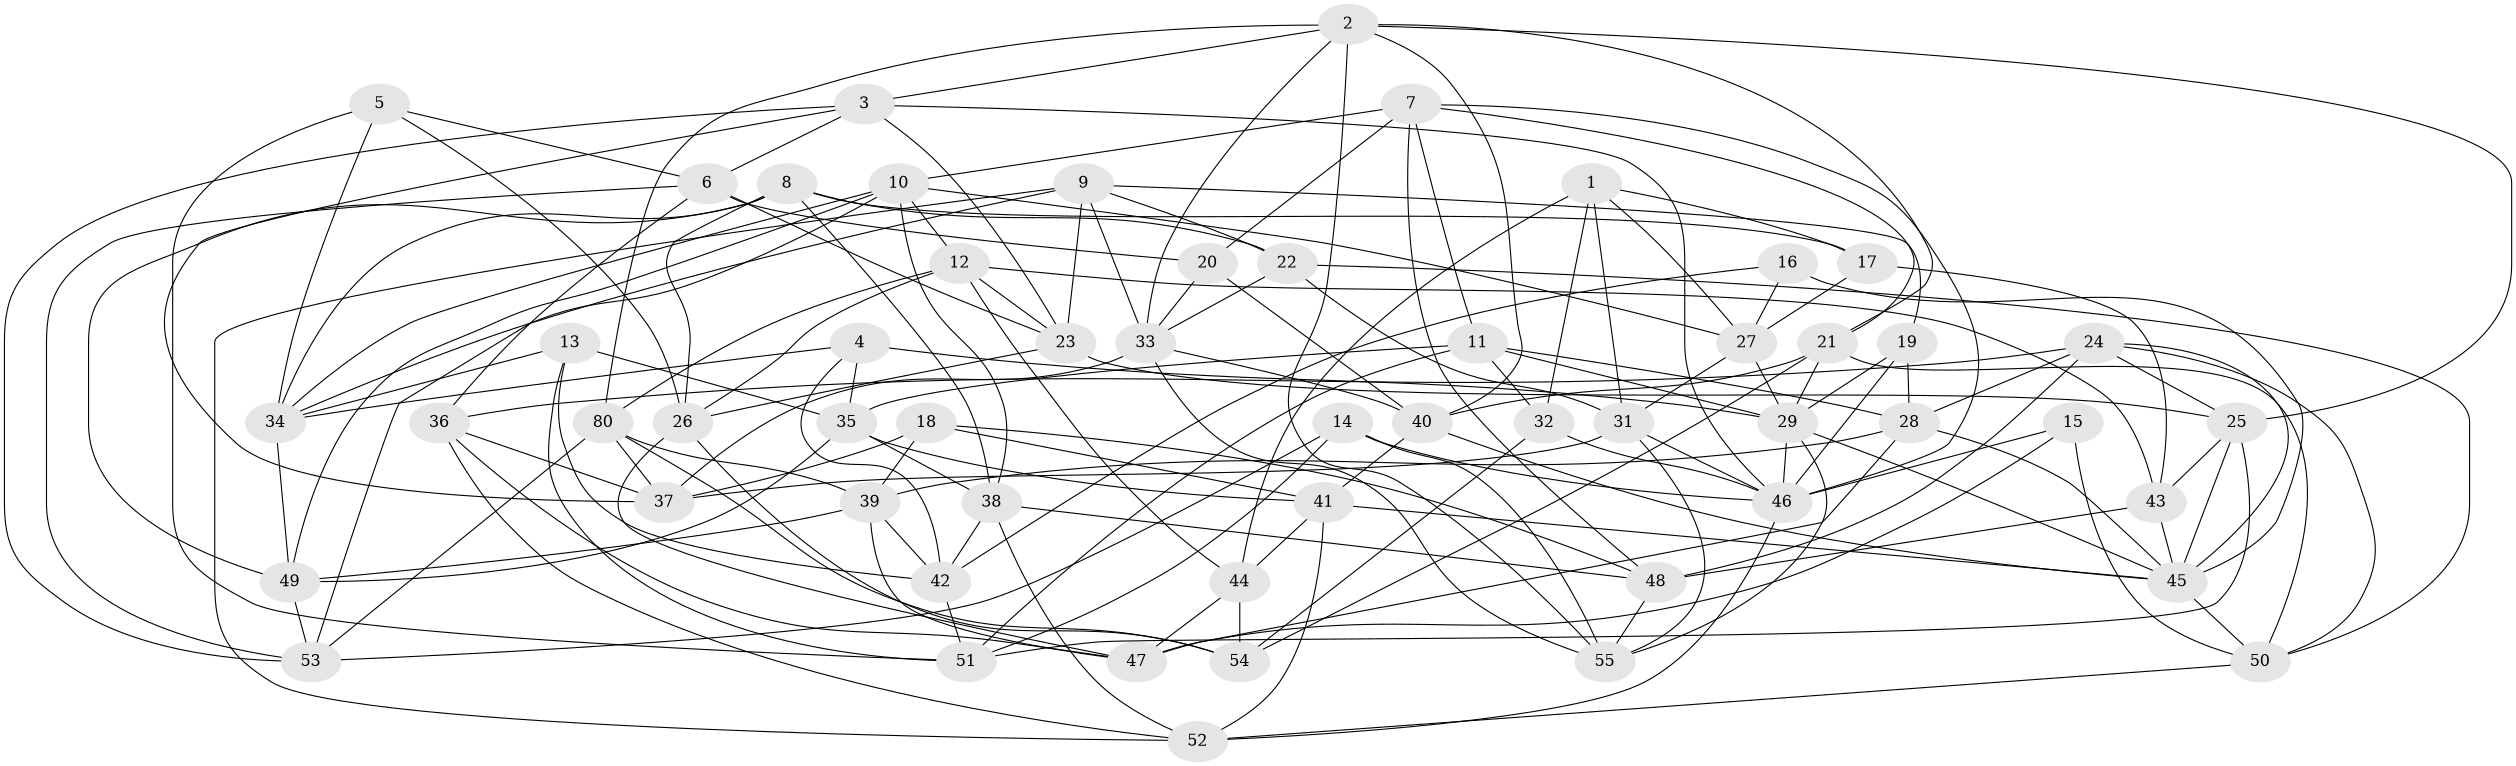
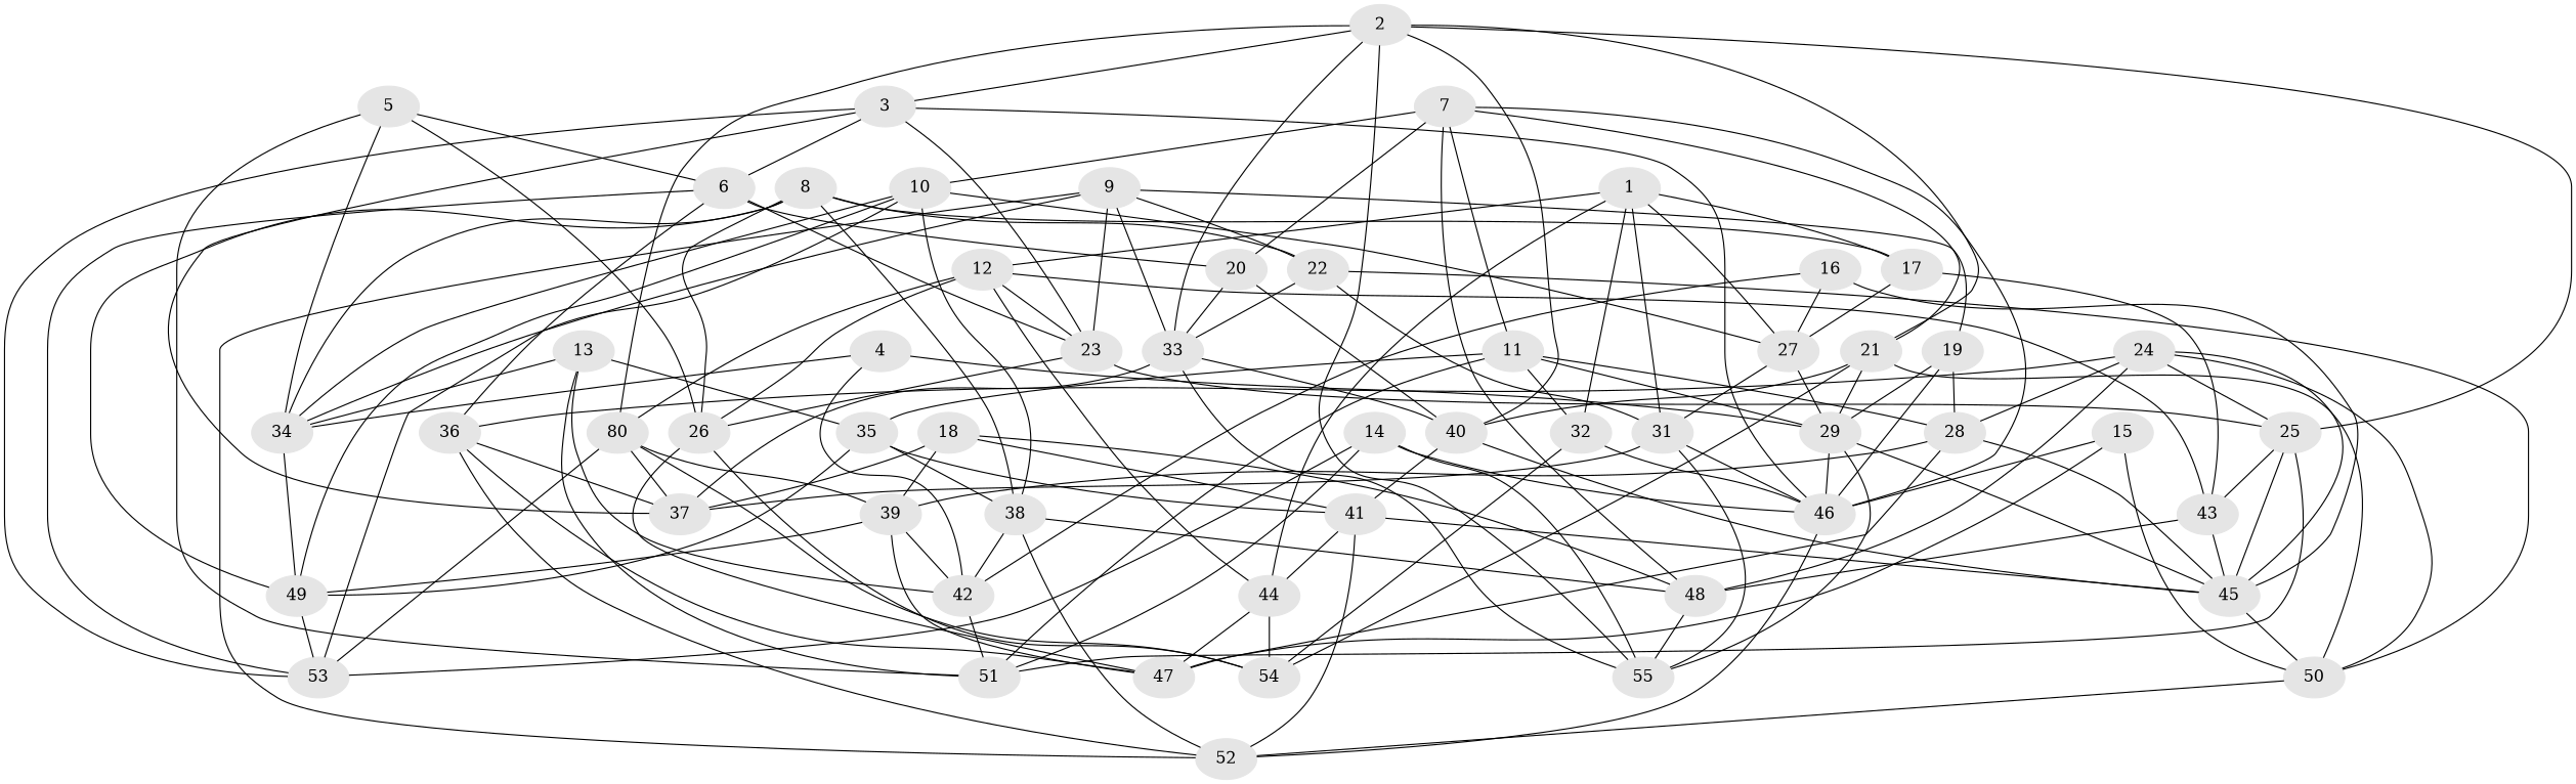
  graph {
    node [color=gray90 style=filled]
    edge [weight=1.0]
    1
    12
    17
    27
    31
    32
    44
    n8 [label=80]
    43
    23
    26
    29
    55
    37
    46
    54
    47
    2
    3
    21
    25
    33
    40
    6
    53
    50
    51
    45
    39
    41
    48
    20
    36
    52
    4
    34
    35
    42
    49
    38
    5
    7
    10
    11
    28
    8
    22
    9
    19
    13
    14
    15
    16
    18
    24
-   10 -- 12
+   1 -- 12
    1 -- 17
    1 -- 27
    1 -- 31
    1 -- 32
    1 -- 44
    12 -- 44
    12 -- n8
    12 -- 43
    12 -- 23
    12 -- 26
    17 -- 27
    17 -- 43
    27 -- 31
    27 -- 29
    31 -- 55
    31 -- 37
    31 -- 46
    32 -- 46
    32 -- 54
    44 -- 54 [weight=2.0]
    44 -- 47
    n8 -- 37
    n8 -- 54
    n8 -- 53
    n8 -- 39
    43 -- 45
    43 -- 48
    23 -- 26
    23 -- 25
    26 -- 54
    26 -- 47
    29 -- 55
    29 -- 46
    29 -- 45
    46 -- 52
    2 -- n8
    2 -- 55
    2 -- 3
    2 -- 21
    2 -- 25
    2 -- 33
    2 -- 40
    3 -- 23
    3 -- 37
    3 -- 46
    3 -- 6
    3 -- 53
    21 -- 29
    21 -- 54
    21 -- 40
    21 -- 50
    25 -- 43
    25 -- 51
    25 -- 45
    33 -- 55
    33 -- 37
    33 -- 40
    40 -- 45
    40 -- 41
    6 -- 23
    6 -- 53
    6 -- 20
    6 -- 36
    50 -- 52
    45 -- 50
    39 -- 47
    39 -- 42
    39 -- 49
    41 -- 44
    41 -- 45
    41 -- 52
    48 -- 55
    20 -- 33
    20 -- 40
    36 -- 37
    36 -- 47
    36 -- 52
    4 -- 29
    4 -- 34
-   4 -- 35
    4 -- 42
    34 -- 49
    35 -- 41
    35 -- 49
    35 -- 38
    42 -- 51
    49 -- 53
    38 -- 48
    38 -- 52
    38 -- 42
    5 -- 26
    5 -- 6
    5 -- 51
    5 -- 34
    7 -- 46
    7 -- 21
    7 -- 48
    7 -- 20
    7 -- 10
    7 -- 11
    10 -- 27
    10 -- 53
    10 -- 34
    10 -- 49
    10 -- 38
    11 -- 32
    11 -- 29
    11 -- 51
    11 -- 35
    11 -- 28
    28 -- 47
    28 -- 45
    28 -- 39
    8 -- 17
    8 -- 26
    8 -- 34
    8 -- 49
    8 -- 38
    8 -- 22
    22 -- 31
    22 -- 33 [weight=2.0]
    22 -- 50
    9 -- 23
    9 -- 33
    9 -- 52
    9 -- 34
    9 -- 22
    9 -- 19
    19 -- 29
    19 -- 46
    19 -- 28
    13 -- 51
    13 -- 34
    13 -- 35
    13 -- 42
    14 -- 55
    14 -- 46
    14 -- 53
    14 -- 51
    15 -- 46 [weight=2.0]
    15 -- 47
    15 -- 50
    16 -- 27
    16 -- 45 [weight=2.0]
    16 -- 42
    18 -- 37
    18 -- 39
    18 -- 41
    18 -- 48
    24 -- 25
    24 -- 50
    24 -- 45
    24 -- 48
    24 -- 36
    24 -- 28
  }
